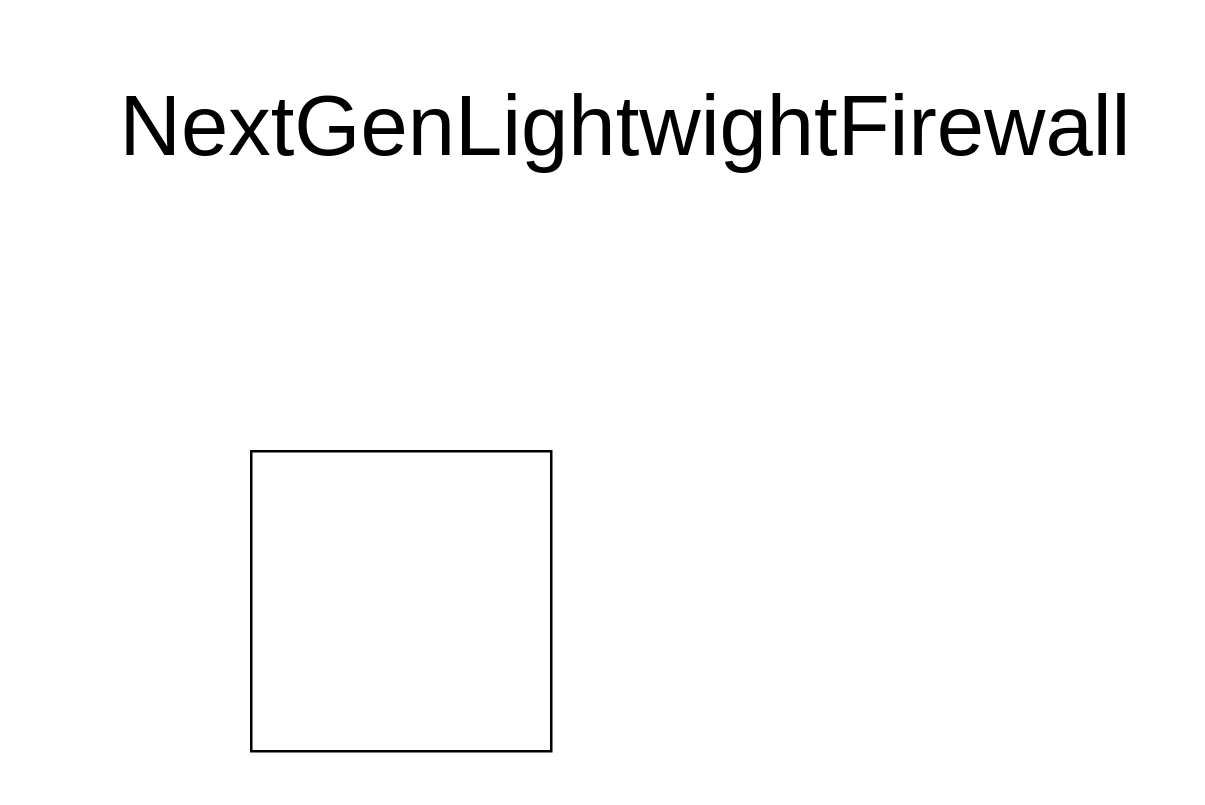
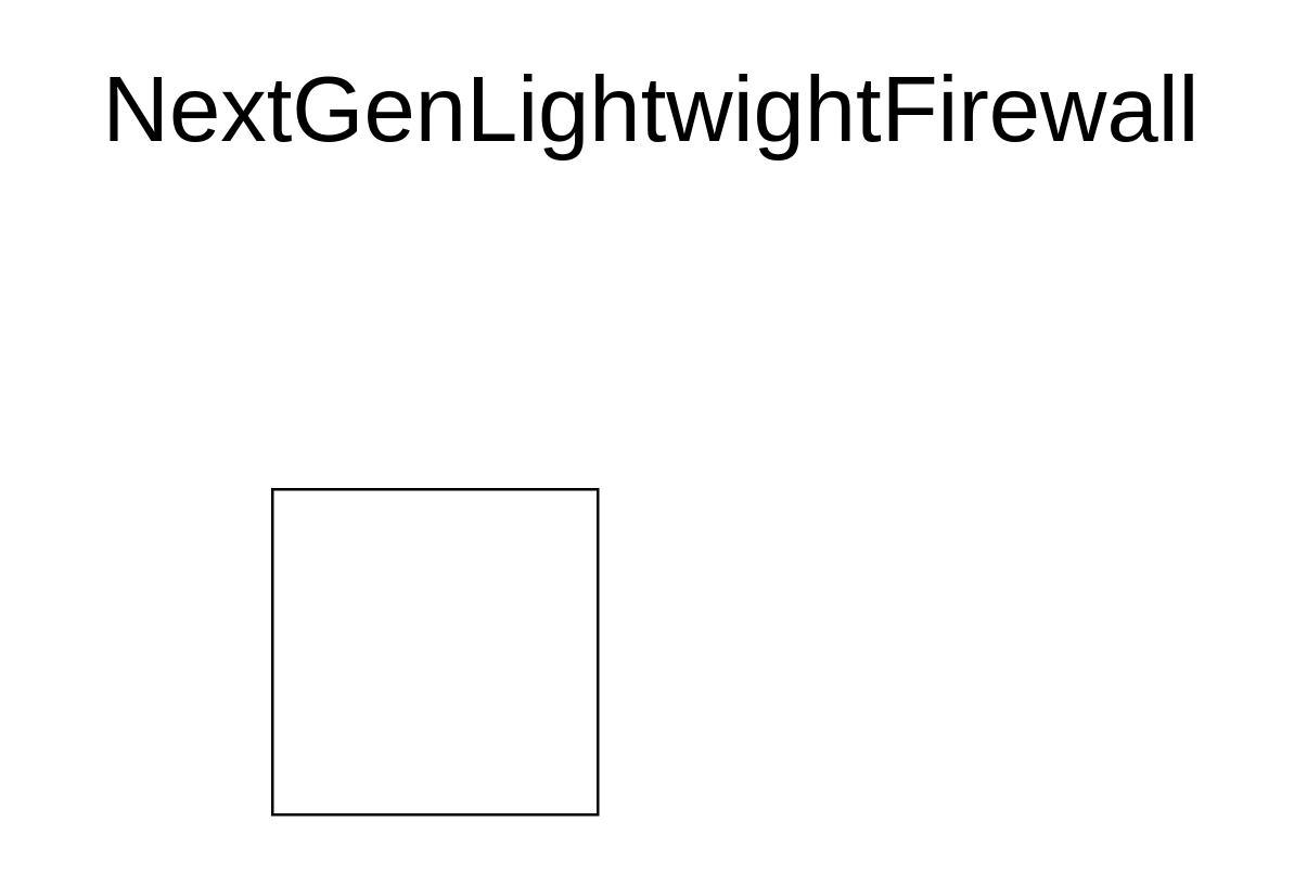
  <mxCell id="0" />
  <mxCell id="1" parent="0" />
- <mxCell id="2" value="&lt;font style=&quot;font-size: 34px;&quot;&gt;NextGenLightwightFirewall&lt;/font&gt;" style="text;html=1;align=center;verticalAlign=middle;whiteSpace=wrap;rounded=0;" parent="1" vertex="1"><mxGeometry x="30" y="30" width="440" height="40" as="geometry" /></mxCell>
+ <mxCell id="2" value="&lt;font style=&quot;font-size: 34px;&quot;&gt;NextGenLightwightFirewall&lt;/font&gt;" style="text;html=1;align=center;verticalAlign=middle;whiteSpace=wrap;rounded=0;" parent="1" vertex="1"><mxGeometry x="20" y="20" width="440" height="40" as="geometry" /></mxCell>
  <mxCell id="3" value="" style="rounded=0;whiteSpace=wrap;html=1;" vertex="1" parent="1"><mxGeometry x="100" y="180" width="120" height="120" as="geometry" /></mxCell>
